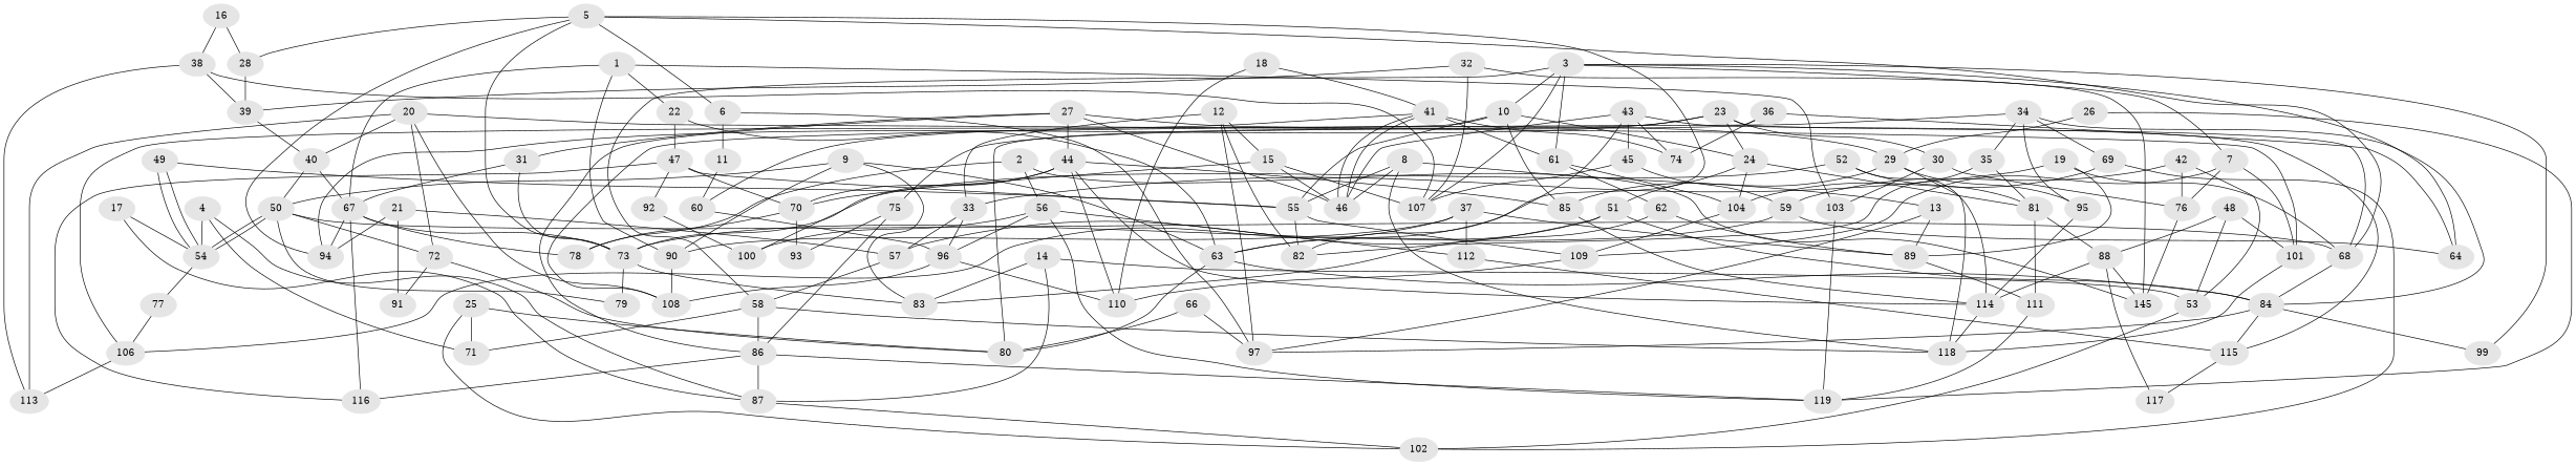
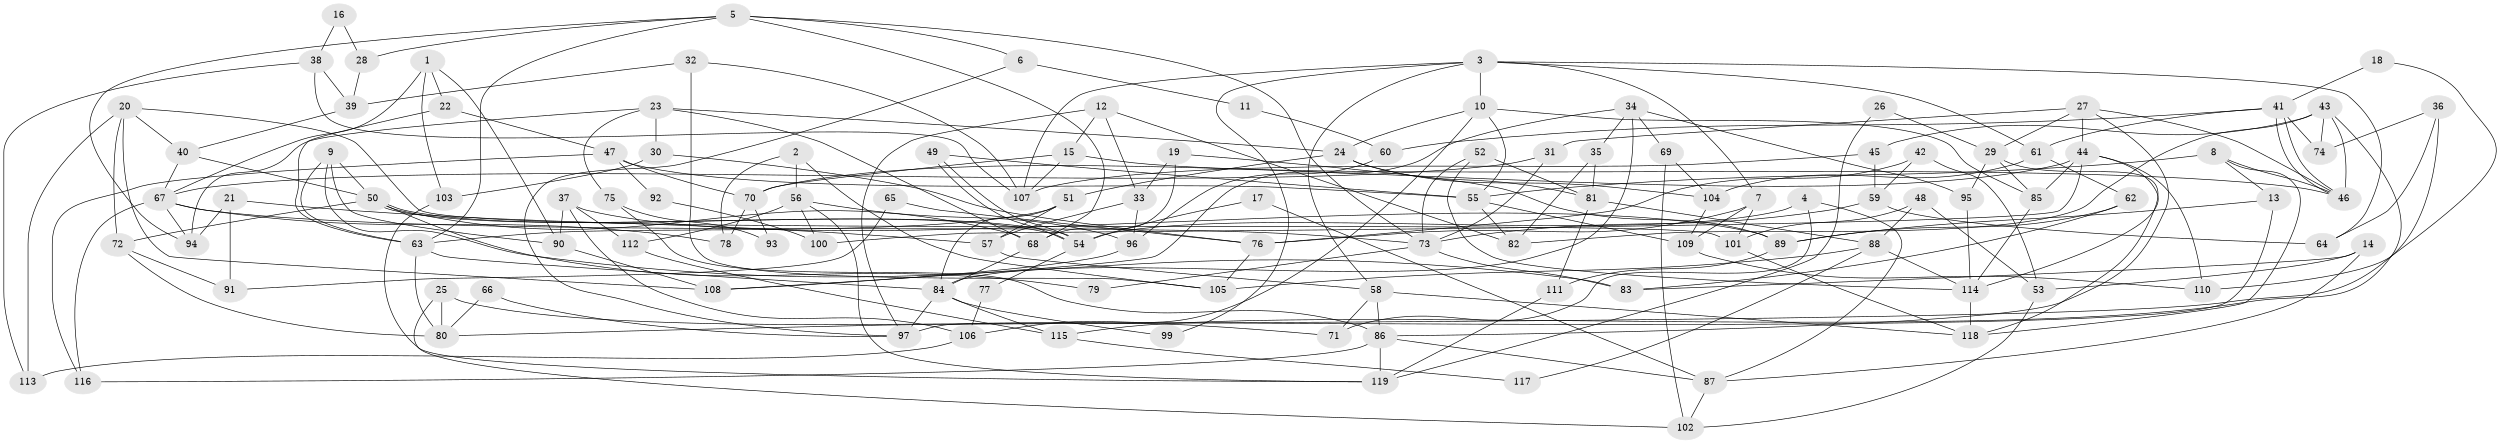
  graph {
    fontname="DejaVu Serif"
    node [color=gray90 fontname="DejaVu Serif" style=filled]
    edge [fontname="DejaVu Serif"]
    1
    22
    67
    90
    103
    63
    47
    78
    73
    94
    116
    108
    119
    2
    56
-   105 [label=145]
+   105
    96
    112
    100
    3
    7
    10
    58
    61
    64
    99
    107
    76
    101
    109
    55
    24
    85
    106
    71
    118
    86
    104
    62
    4
    54
    87
    77
    102
    5
    6
    28
    68
    11
    97
    39
    80
    84
    83
    79
    60
    110
    8
    13
    46
    89
    82
    9
    50
    72
    51
    81
    114
    113
    12
    15
    33
    70
    57
    111
    14
    53
    93
    16
    38
    45
    59
    17
    18
    41
    74
    19
    20
    40
    91
    21
    92
    23
    30
    75
    88
    25
    26
    29
    95
    27
    31
    44
    32
    34
    35
    69
    115
    36
    37
    42
    43
    117
    48
    49
    52
+   65
    66
    1 -- 22
    1 -- 67
    1 -- 90
    1 -- 103
    22 -- 63
    22 -- 47
    67 -- 78
    67 -- 73
    67 -- 94
    67 -- 116
    90 -- 108
    103 -- 119
    63 -- 80
    63 -- 84
    47 -- 116
    47 -- 55
    47 -- 70
    47 -- 92
    73 -- 83
    73 -- 79
    2 -- 78
    2 -- 56
    2 -- 105
    56 -- 119
    56 -- 96
    56 -- 112
    56 -- 100
    96 -- 108
-   96 -- 110
    112 -- 115
    3 -- 7
    3 -- 10
    3 -- 58
    3 -- 61
    3 -- 64
    3 -- 99
    3 -- 107
    7 -- 76
    7 -- 101
    7 -- 109
    10 -- 55
    10 -- 24
    10 -- 85
    10 -- 106
    58 -- 71
    58 -- 118
    58 -- 86
    61 -- 104
    61 -- 62
    76 -- 105
    101 -- 118
    109 -- 110
    55 -- 109
    55 -- 82
    24 -- 104
    24 -- 51
    24 -- 81
    85 -- 114
    106 -- 113
    86 -- 116
    86 -- 119
    86 -- 87
    104 -- 109
    62 -- 83
    62 -- 89
    4 -- 71
    4 -- 54
    4 -- 87
    54 -- 77
    87 -- 102
    77 -- 106
    5 -- 63
    5 -- 73
    5 -- 94
    5 -- 6
    5 -- 28
    5 -- 68
    6 -- 11
    6 -- 97
    28 -- 39
    68 -- 84
    11 -- 60
    39 -- 40
    84 -- 99
    84 -- 97
    84 -- 115
    60 -- 96
    8 -- 55
    8 -- 118
    8 -- 13
    8 -- 46
    13 -- 97
    13 -- 89
    89 -- 111
    9 -- 90
    9 -- 63
    9 -- 83
    9 -- 50
    50 -- 54
    50 -- 54
    50 -- 68
    50 -- 79
    50 -- 72
    72 -- 80
    72 -- 91
    51 -- 63
    51 -- 84
    51 -- 57
    81 -- 111
    81 -- 88
    114 -- 118
    12 -- 97
    12 -- 82
    12 -- 15
    12 -- 33
    15 -- 107
    15 -- 46
    15 -- 70
    33 -- 96
    33 -- 57
    70 -- 78
    70 -- 93
    57 -- 58
    111 -- 119
    14 -- 87
    14 -- 83
    14 -- 53
    53 -- 102
    16 -- 28
    16 -- 38
    38 -- 107
    38 -- 39
    38 -- 113
    45 -- 107
    45 -- 59
    59 -- 73
    59 -- 64
    17 -- 54
    17 -- 87
    18 -- 110
    18 -- 41
    41 -- 61
    41 -- 60
    41 -- 46
    41 -- 46
    41 -- 74
    19 -- 68
    19 -- 89
    19 -- 33
    20 -- 108
    20 -- 101
    20 -- 72
    20 -- 113
    20 -- 40
    40 -- 67
    40 -- 50
    21 -- 94
    21 -- 57
    21 -- 91
    92 -- 100
    23 -- 94
    23 -- 24
    23 -- 68
    23 -- 30
    23 -- 75
    30 -- 103
    30 -- 76
    75 -- 86
    75 -- 93
    88 -- 105
    88 -- 114
    88 -- 117
    25 -- 71
    25 -- 102
    25 -- 80
    26 -- 119
    26 -- 29
    29 -- 85
    29 -- 118
    29 -- 95
    95 -- 114
    27 -- 86
    27 -- 46
    27 -- 29
    27 -- 31
    27 -- 44
    31 -- 67
    31 -- 73
    44 -- 100
    44 -- 85
    44 -- 110
    44 -- 114
    44 -- 70
    32 -- 105
    32 -- 107
    32 -- 39
    34 -- 108
    34 -- 84
    34 -- 95
    34 -- 35
    34 -- 69
    35 -- 82
    35 -- 81
    69 -- 104
    69 -- 102
    115 -- 117
    36 -- 64
    36 -- 80
    36 -- 74
    37 -- 90
    37 -- 112
    37 -- 106
    37 -- 89
    42 -- 76
    42 -- 53
    42 -- 59
    43 -- 46
    43 -- 82
    43 -- 45
    43 -- 74
    43 -- 115
    48 -- 101
    48 -- 53
    48 -- 88
    49 -- 55
    49 -- 54
    49 -- 54
    52 -- 73
    52 -- 81
    52 -- 114
+   65 -- 76
+   65 -- 91
    66 -- 97
    66 -- 80
  }
